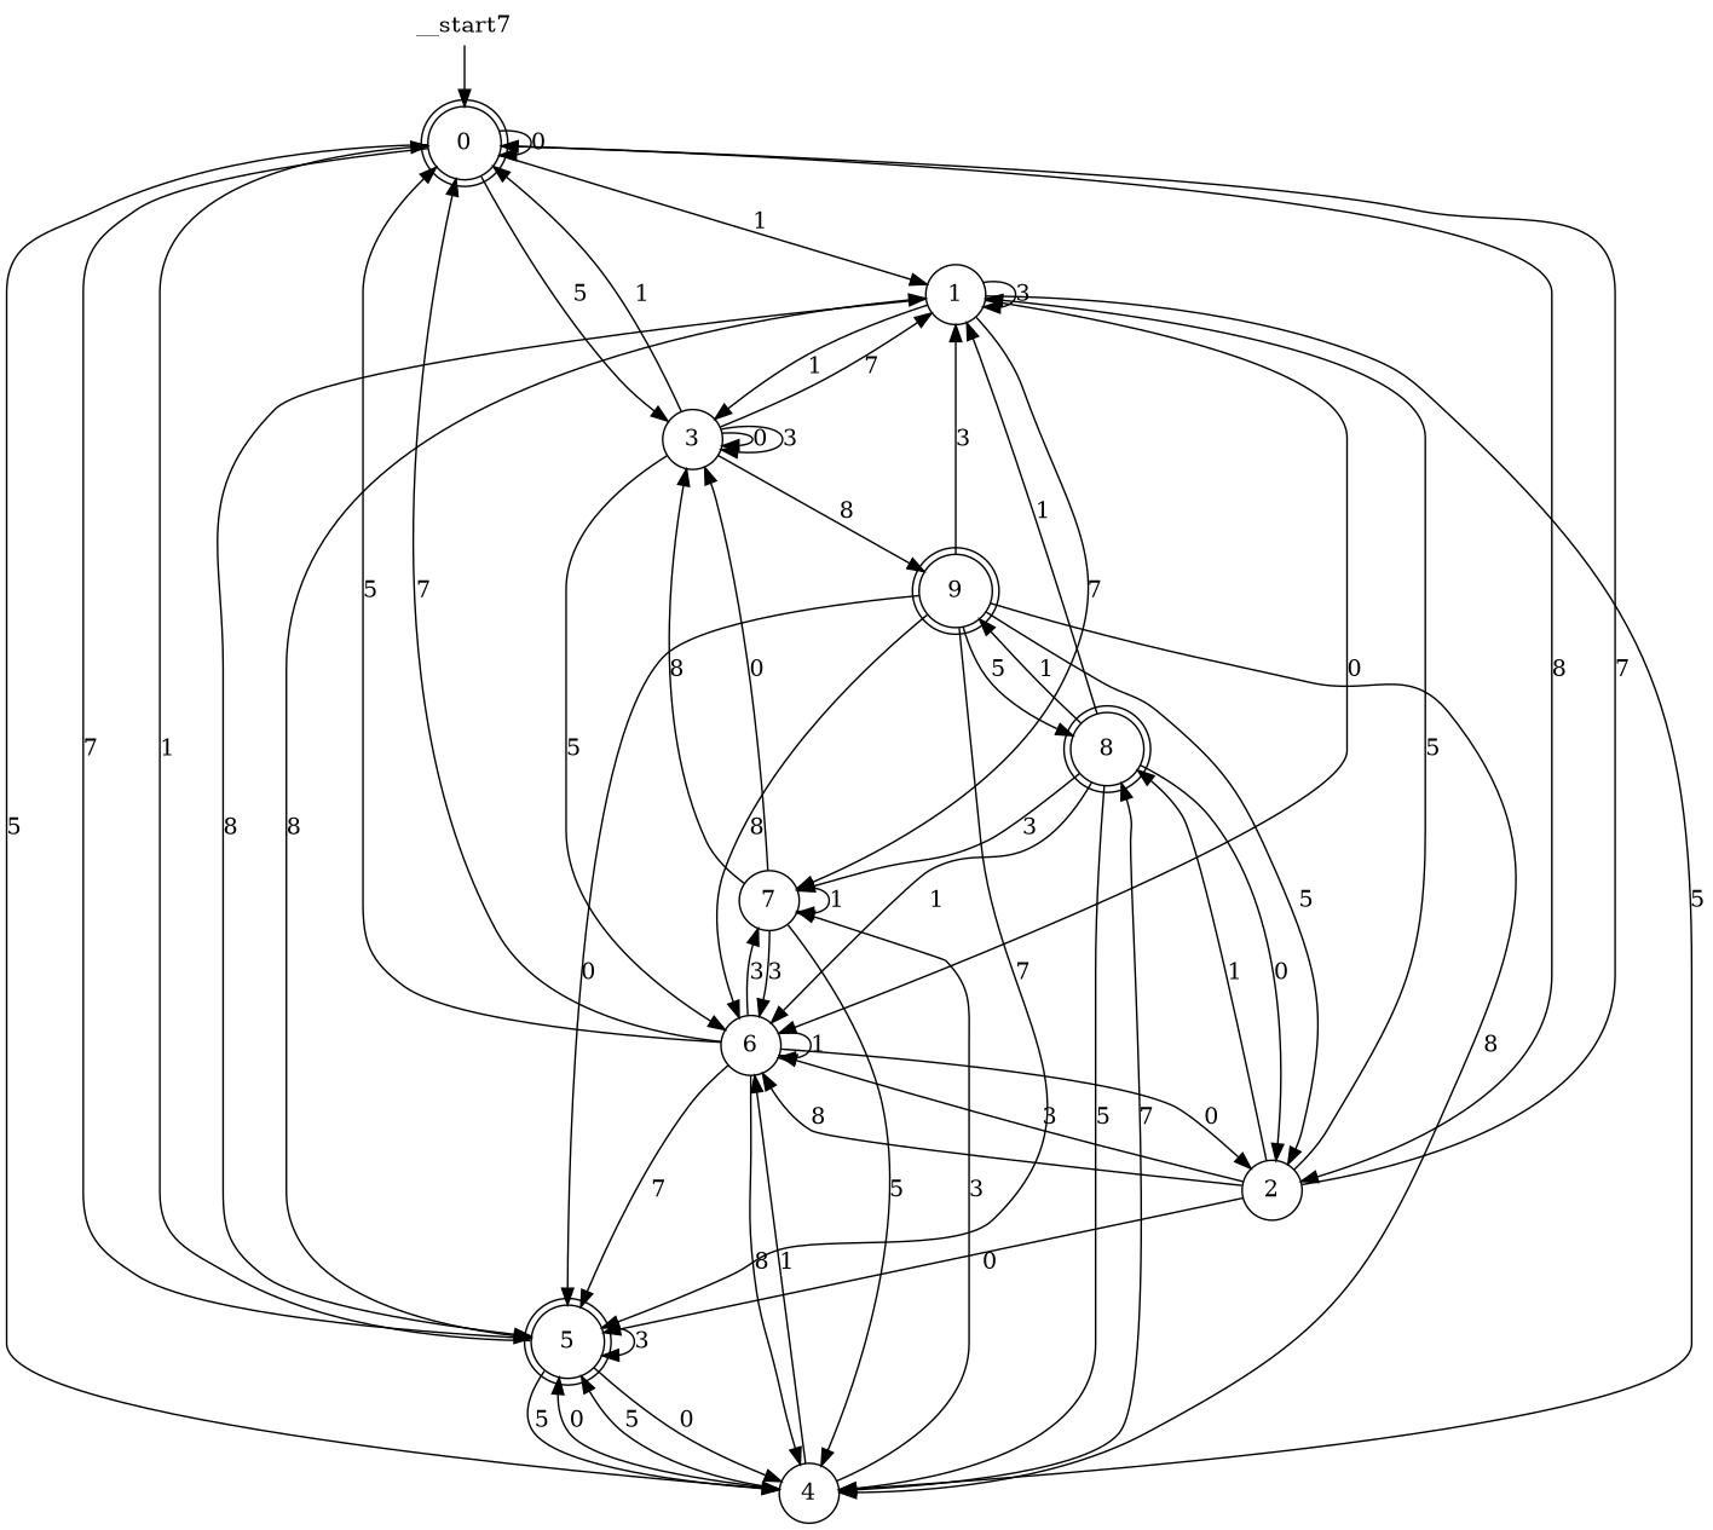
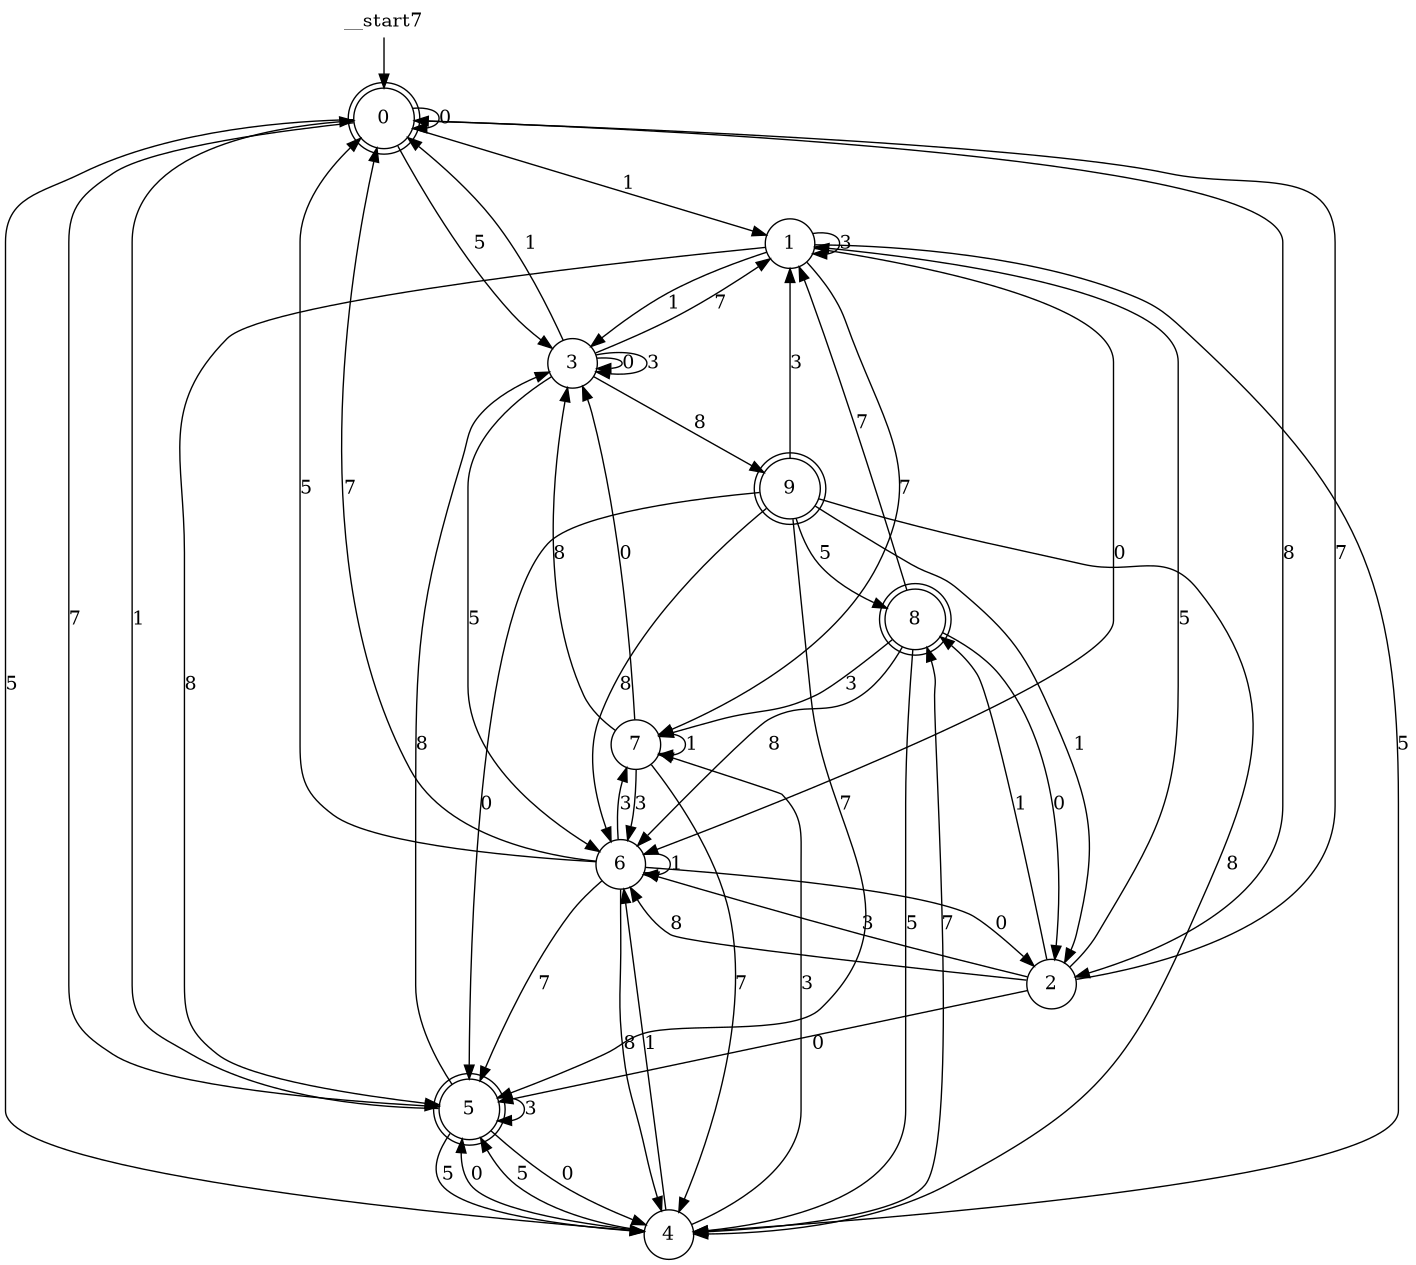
  digraph {
    node [shape=circle]
    n1 [label=0 shape=doublecircle]
    n2 [label=1]
    n3 [label=2]
    n4 [label=3]
    n5 [label=4]
    n6 [label=5 shape=doublecircle]
    n7 [label=6]
    n8 [label=7]
    n9 [label=8 shape=doublecircle]
    n10 [label=9 shape=doublecircle]
    n11 [height=0 label=__start7 shape=none width=0]
    n1 -> n1 [label=0]
    n1 -> n2 [label=1]
    n1 -> n3 [label=8]
    n1 -> n4 [label=5]
    n1 -> n5 [label=5]
    n1 -> n6 [label=7]
    n2 -> n2 [label=3]
    n2 -> n4 [label=1]
    n2 -> n5 [label=5]
    n2 -> n6 [label=8]
    n2 -> n7 [label=0]
    n2 -> n8 [label=7]
    n3 -> n1 [label=7]
    n3 -> n2 [label=5]
    n3 -> n6 [label=0]
    n3 -> n7 [label=8]
    n3 -> n7 [label=3]
    n3 -> n9 [label=1]
    n4 -> n1 [label=1]
    n4 -> n2 [label=7]
    n4 -> n4 [label=0]
    n4 -> n4 [label=3]
    n4 -> n7 [label=5]
    n4 -> n10 [label=8]
    n5 -> n6 [label=0]
    n5 -> n6 [label=5]
    n5 -> n7 [label=1]
    n5 -> n8 [label=3]
    n5 -> n9 [label=7]
    n6 -> n1 [label=1]
-   n6 -> n2 [label=8]
+   n6 -> n4 [label=8]
    n6 -> n5 [label=0]
    n6 -> n5 [label=5]
    n6 -> n6 [label=3]
    n7 -> n1 [label=5]
    n7 -> n1 [label=7]
    n7 -> n3 [label=0]
    n7 -> n5 [label=8]
    n7 -> n6 [label=7]
    n7 -> n7 [label=1]
    n7 -> n8 [label=3]
    n8 -> n4 [label=0]
    n8 -> n4 [label=8]
-   n8 -> n5 [label=5]
+   n8 -> n5 [label=7]
    n8 -> n7 [label=3]
    n8 -> n8 [label=1]
-   n9 -> n2 [label=1]
+   n9 -> n2 [label=7]
    n9 -> n3 [label=0]
    n9 -> n5 [label=5]
-   n9 -> n7 [label=1]
+   n9 -> n7 [label=8]
    n9 -> n8 [label=3]
-   n9 -> n10 [label=1]
    n10 -> n2 [label=3]
-   n10 -> n3 [label=5]
+   n10 -> n3 [label=1]
    n10 -> n5 [label=8]
    n10 -> n6 [label=0]
    n10 -> n6 [label=7]
    n10 -> n7 [label=8]
    n10 -> n9 [label=5]
    n11 -> n1
  }
